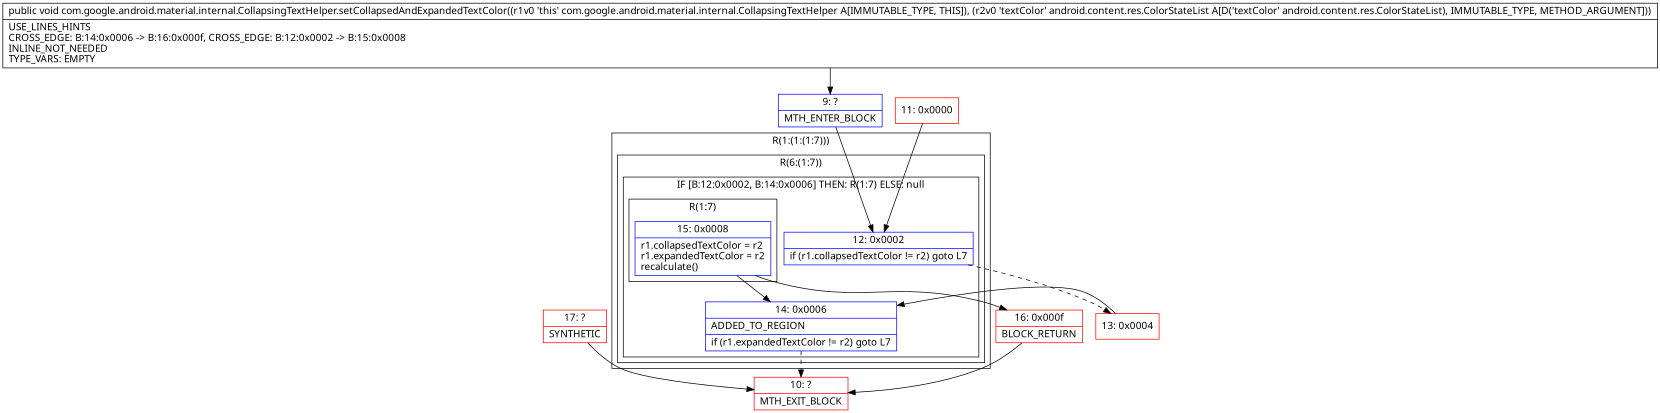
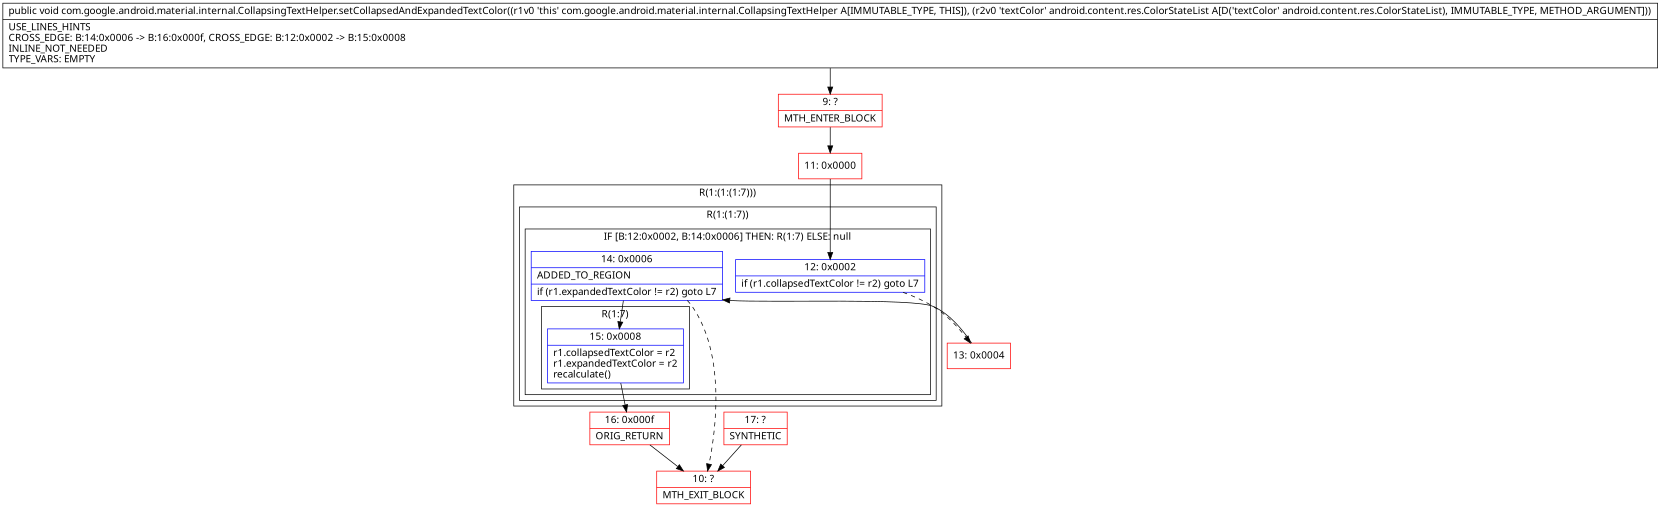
  digraph {
    fontname="Noto Sans"
    node [color=red fontname="Noto Sans" shape=record]
    edge [fontname="Noto Sans"]
    n1 [color=blue label="{15\:\ 0x0008|r1.collapsedTextColor = r2\lr1.expandedTextColor = r2\lrecalculate()\l}"]
    n2 [color=blue label="{12\:\ 0x0002|if (r1.collapsedTextColor != r2) goto L7\l}"]
    n3 [color=blue label="{14\:\ 0x0006|ADDED_TO_REGION\l|if (r1.expandedTextColor != r2) goto L7\l}"]
-   n4 [label="{16\:\ 0x000f|BLOCK_RETURN\l}"]
+   n4 [label="{16\:\ 0x000f|ORIG_RETURN\l}"]
    n5 [label="{13\:\ 0x0004}"]
    n6 [label="{10\:\ ?|MTH_EXIT_BLOCK\l}"]
    n7 [label="{17\:\ ?|SYNTHETIC\l}"]
-   n8 [color=blue label="{9\:\ ?|MTH_ENTER_BLOCK\l}"]
+   n8 [label="{9\:\ ?|MTH_ENTER_BLOCK\l}"]
    n9 [label="{11\:\ 0x0000}"]
    n10 [label="{public void com.google.android.material.internal.CollapsingTextHelper.setCollapsedAndExpandedTextColor((r1v0 'this' com.google.android.material.internal.CollapsingTextHelper A[IMMUTABLE_TYPE, THIS]), (r2v0 'textColor' android.content.res.ColorStateList A[D('textColor' android.content.res.ColorStateList), IMMUTABLE_TYPE, METHOD_ARGUMENT]))  | USE_LINES_HINTS\lCROSS_EDGE: B:14:0x0006 \-\> B:16:0x000f, CROSS_EDGE: B:12:0x0002 \-\> B:15:0x0008\lINLINE_NOT_NEEDED\lTYPE_VARS: EMPTY\l}" color=""]
    subgraph cluster_1 {
      label="R(1:(1:(1:7)))"
      subgraph cluster_2 {
-       label="R(6:(1:7))"
+       label="R(1:(1:7))"
        subgraph cluster_3 {
          label="IF [B:12:0x0002, B:14:0x0006] THEN: R(1:7) ELSE: null"
          n2
          n3
          subgraph cluster_4 {
            label="R(1:7)"
            n1
          }
        }
      }
    }
    n1 -> n4
    n2 -> n5 [style=dashed]
-   n1 -> n3
+   n3 -> n1
    n3 -> n6 [style=dashed]
    n4 -> n6
    n5 -> n3
    n7 -> n6
-   n8 -> n2
+   n8 -> n9
    n9 -> n2
    n10 -> n8
  }
